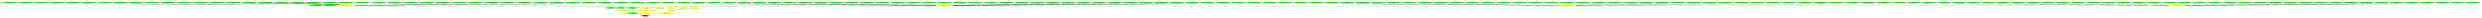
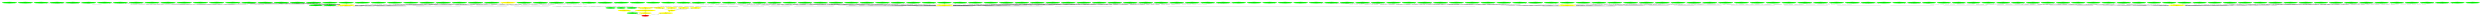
  digraph {
    fontname="JetBrains Mono"
    rankdir=BT
    node [color=gray40 fillcolor=green fontname="JetBrains Mono" style=filled]
    edge [arrowhead=normal fontname="JetBrains Mono" style=bold]
    n1 [label="<spriteset>\nss_tail_light_24px_unflipped"]
    n2 [color=darkgreen label="<spriteset>\nss_tail_light_24px_flipped"]
    n3 [color=red label="<spriteset>\nss_tail_light_empty_unflipped"]
    n4 [color=black fillcolor=yellow label="<switch>\nswitch_graphics_layer_tail_light_24px"]
    n5 [fillcolor=yellow label="<switch>\nswitch_cargo_capacity_by_cargo_0"]
    n6 [color=darkgreen fillcolor=yellow label="<switch>\nswitch_cargo_capacity_by_cargo_1"]
    n7 [fillcolor=yellow label="<switch>\nswitch_cargo_capacity_by_cargo_2"]
    n8 [fillcolor=yellow label="<switch>\nswitch_cargo_capacity_by_cargo_3"]
    n9 [color=darkgreen fillcolor=yellow label="<switch>\nswitch_cargo_capacity"]
    n10 [label="<spriteset>\nopen_car_pony_gen_2B_ss_empty_unflipped"]
    n11 [color=red label="<spriteset>\nopen_car_pony_gen_2B_ss_loading_0_unflipped"]
    n12 [label="<spriteset>\nopen_car_pony_gen_2B_ss_loaded_0_unflipped"]
    n13 [color=black label="<spriteset>\nopen_car_pony_gen_2B_ss_loading_1_unflipped"]
    n14 [label="<spriteset>\nopen_car_pony_gen_2B_ss_loaded_1_unflipped"]
    n15 [color=black label="<spriteset>\nopen_car_pony_gen_2B_ss_loading_2_unflipped"]
    n16 [label="<spriteset>\nopen_car_pony_gen_2B_ss_loaded_2_unflipped"]
    n17 [label="<spriteset>\nopen_car_pony_gen_2B_ss_loading_3_unflipped"]
    n18 [color=red label="<spriteset>\nopen_car_pony_gen_2B_ss_loaded_3_unflipped"]
    n19 [color=darkgreen label="<spriteset>\nopen_car_pony_gen_2B_ss_loading_4_unflipped"]
    n20 [color=darkgreen label="<spriteset>\nopen_car_pony_gen_2B_ss_loaded_4_unflipped"]
    n21 [color=black label="<spriteset>\nopen_car_pony_gen_2B_ss_loading_5_unflipped"]
    n22 [label="<spriteset>\nopen_car_pony_gen_2B_ss_loaded_5_unflipped"]
    n23 [color=black label="<spriteset>\nopen_car_pony_gen_2B_ss_loading_6_unflipped"]
    n24 [color=darkgreen label="<spriteset>\nopen_car_pony_gen_2B_ss_loaded_6_unflipped"]
    n25 [label="<spriteset>\nopen_car_pony_gen_2B_ss_loading_7_unflipped"]
    n26 [color=black label="<spriteset>\nopen_car_pony_gen_2B_ss_loaded_7_unflipped"]
    n27 [color=red label="<spriteset>\nopen_car_pony_gen_2B_ss_loading_8_unflipped"]
    n28 [color=black label="<spriteset>\nopen_car_pony_gen_2B_ss_loaded_8_unflipped"]
    n29 [color=red label="<spriteset>\nopen_car_pony_gen_2B_ss_loading_9_unflipped"]
    n30 [color=darkgreen label="<spriteset>\nopen_car_pony_gen_2B_ss_loaded_9_unflipped"]
    n31 [label="<spriteset>\nopen_car_pony_gen_2B_ss_loading_10_unflipped"]
    n32 [color=black label="<spriteset>\nopen_car_pony_gen_2B_ss_loaded_10_unflipped"]
    n33 [label="<spriteset>\nopen_car_pony_gen_2B_ss_loading_11_unflipped"]
    n34 [color=red label="<spriteset>\nopen_car_pony_gen_2B_ss_loaded_11_unflipped"]
    n35 [label="<spriteset>\nopen_car_pony_gen_2B_ss_loading_12_unflipped"]
    n36 [label="<spriteset>\nopen_car_pony_gen_2B_ss_loaded_12_unflipped"]
    n37 [color=darkgreen label="<spriteset>\nopen_car_pony_gen_2B_ss_loading_13_unflipped"]
    n38 [color=black label="<spriteset>\nopen_car_pony_gen_2B_ss_loaded_13_unflipped"]
    n39 [label="<spriteset>\nopen_car_pony_gen_2B_ss_loading_14_unflipped"]
    n40 [label="<spriteset>\nopen_car_pony_gen_2B_ss_loaded_14_unflipped"]
    n41 [color=darkgreen label="<spriteset>\nopen_car_pony_gen_2B_ss_loading_15_unflipped"]
    n42 [label="<spriteset>\nopen_car_pony_gen_2B_ss_loaded_15_unflipped"]
    n43 [label="<spriteset>\nopen_car_pony_gen_2B_ss_loading_16_unflipped"]
    n44 [color=darkgreen label="<spriteset>\nopen_car_pony_gen_2B_ss_loaded_16_unflipped"]
    n45 [color=black label="<spriteset>\nopen_car_pony_gen_2B_ss_loading_17_unflipped"]
    n46 [label="<spriteset>\nopen_car_pony_gen_2B_ss_loaded_17_unflipped"]
    n47 [color=red label="<spriteset>\nopen_car_pony_gen_2B_ss_loading_18_unflipped"]
    n48 [color=darkgreen label="<spriteset>\nopen_car_pony_gen_2B_ss_loaded_18_unflipped"]
    n49 [color=black label="<spriteset>\nopen_car_pony_gen_2B_ss_loading_19_unflipped"]
    n50 [color=black label="<spriteset>\nopen_car_pony_gen_2B_ss_loaded_19_unflipped"]
    n51 [color=red label="<spriteset>\nopen_car_pony_gen_2B_ss_loading_20_unflipped"]
    n52 [color=black label="<spriteset>\nopen_car_pony_gen_2B_ss_loaded_20_unflipped"]
    n53 [color=darkgreen label="<spriteset>\nopen_car_pony_gen_2B_ss_loading_21_unflipped"]
    n54 [color=black label="<spriteset>\nopen_car_pony_gen_2B_ss_loaded_21_unflipped"]
    n55 [color=black label="<spriteset>\nopen_car_pony_gen_2B_ss_loading_22_unflipped"]
    n56 [label="<spriteset>\nopen_car_pony_gen_2B_ss_loaded_22_unflipped"]
    n57 [label="<spriteset>\nopen_car_pony_gen_2B_ss_loading_23_unflipped"]
    n58 [color=black label="<spriteset>\nopen_car_pony_gen_2B_ss_loaded_23_unflipped"]
    n59 [color=darkgreen label="<spriteset>\nopen_car_pony_gen_2B_ss_loading_24_unflipped"]
    n60 [label="<spriteset>\nopen_car_pony_gen_2B_ss_loaded_24_unflipped"]
    n61 [color=red label="<spriteset>\nopen_car_pony_gen_2B_ss_loading_25_unflipped"]
    n62 [color=darkgreen label="<spriteset>\nopen_car_pony_gen_2B_ss_loaded_25_unflipped"]
    n63 [color=black label="<spriteset>\nopen_car_pony_gen_2B_ss_loading_26_unflipped"]
    n64 [color=black label="<spriteset>\nopen_car_pony_gen_2B_ss_loaded_26_unflipped"]
    n65 [label="<spriteset>\nopen_car_pony_gen_2B_ss_loading_27_unflipped"]
    n66 [color=red label="<spriteset>\nopen_car_pony_gen_2B_ss_loaded_27_unflipped"]
    n67 [color=darkgreen label="<spriteset>\nopen_car_pony_gen_2B_ss_loading_28_unflipped"]
    n68 [label="<spriteset>\nopen_car_pony_gen_2B_ss_loaded_28_unflipped"]
    n69 [color=black label="<spriteset>\nopen_car_pony_gen_2B_ss_loading_29_unflipped"]
    n70 [label="<spriteset>\nopen_car_pony_gen_2B_ss_loaded_29_unflipped"]
    n71 [color=red label="<spriteset>\nopen_car_pony_gen_2B_ss_loading_30_unflipped"]
    n72 [color=red label="<spriteset>\nopen_car_pony_gen_2B_ss_loaded_30_unflipped"]
-   n73 [color=red label="<spriteset>\nopen_car_pony_gen_2B_ss_loading_31_unflipped"]
+   n73 [color=red fillcolor=yellow label="<spriteset>\nopen_car_pony_gen_2B_ss_loading_31_unflipped"]
    n74 [color=black label="<spriteset>\nopen_car_pony_gen_2B_ss_loaded_31_unflipped"]
    n75 [color=black label="<spriteset>\nopen_car_pony_gen_2B_ss_loading_32_unflipped"]
    n76 [label="<spriteset>\nopen_car_pony_gen_2B_ss_loaded_32_unflipped"]
    n77 [label="<spriteset>\nopen_car_pony_gen_2B_ss_loading_33_unflipped"]
    n78 [color=darkgreen label="<spriteset>\nopen_car_pony_gen_2B_ss_loaded_33_unflipped"]
    n79 [label="<spriteset>\nopen_car_pony_gen_2B_ss_loading_34_unflipped"]
    n80 [color=red label="<spriteset>\nopen_car_pony_gen_2B_ss_loaded_34_unflipped"]
    n81 [color=red label="<spriteset>\nopen_car_pony_gen_2B_ss_loading_35_unflipped"]
    n82 [color=darkgreen label="<spriteset>\nopen_car_pony_gen_2B_ss_loaded_35_unflipped"]
    n83 [color=red label="<spriteset>\nopen_car_pony_gen_2B_ss_loading_36_unflipped"]
    n84 [color=darkgreen label="<spriteset>\nopen_car_pony_gen_2B_ss_loaded_36_unflipped"]
    n85 [color=black label="<spriteset>\nopen_car_pony_gen_2B_ss_loading_37_unflipped"]
    n86 [label="<spriteset>\nopen_car_pony_gen_2B_ss_loaded_37_unflipped"]
    n87 [label="<spriteset>\nopen_car_pony_gen_2B_ss_loading_38_unflipped"]
    n88 [label="<spriteset>\nopen_car_pony_gen_2B_ss_loaded_38_unflipped"]
    n89 [label="<spriteset>\nopen_car_pony_gen_2B_ss_loading_39_unflipped"]
    n90 [label="<spriteset>\nopen_car_pony_gen_2B_ss_loaded_39_unflipped"]
    n91 [color=darkgreen label="<spriteset>\nopen_car_pony_gen_2B_ss_empty_flipped"]
    n92 [label="<spriteset>\nopen_car_pony_gen_2B_ss_loading_0_flipped"]
    n93 [color=black label="<spriteset>\nopen_car_pony_gen_2B_ss_loaded_0_flipped"]
    n94 [color=red label="<spriteset>\nopen_car_pony_gen_2B_ss_loading_1_flipped"]
    n95 [color=black label="<spriteset>\nopen_car_pony_gen_2B_ss_loaded_1_flipped"]
    n96 [color=red label="<spriteset>\nopen_car_pony_gen_2B_ss_loading_2_flipped"]
    n97 [color=darkgreen label="<spriteset>\nopen_car_pony_gen_2B_ss_loaded_2_flipped"]
    n98 [label="<spriteset>\nopen_car_pony_gen_2B_ss_loading_3_flipped"]
    n99 [label="<spriteset>\nopen_car_pony_gen_2B_ss_loaded_3_flipped"]
    n100 [label="<spriteset>\nopen_car_pony_gen_2B_ss_loading_4_flipped"]
    n101 [color=black label="<spriteset>\nopen_car_pony_gen_2B_ss_loaded_4_flipped"]
    n102 [color=black label="<spriteset>\nopen_car_pony_gen_2B_ss_loading_5_flipped"]
    n103 [color=black label="<spriteset>\nopen_car_pony_gen_2B_ss_loaded_5_flipped"]
    n104 [label="<spriteset>\nopen_car_pony_gen_2B_ss_loading_6_flipped"]
    n105 [color=black label="<spriteset>\nopen_car_pony_gen_2B_ss_loaded_6_flipped"]
    n106 [color=darkgreen label="<spriteset>\nopen_car_pony_gen_2B_ss_loading_7_flipped"]
    n107 [label="<spriteset>\nopen_car_pony_gen_2B_ss_loaded_7_flipped"]
    n108 [color=red label="<spriteset>\nopen_car_pony_gen_2B_ss_loading_8_flipped"]
    n109 [color=darkgreen label="<spriteset>\nopen_car_pony_gen_2B_ss_loaded_8_flipped"]
    n110 [color=red label="<spriteset>\nopen_car_pony_gen_2B_ss_loading_9_flipped"]
    n111 [color=red label="<spriteset>\nopen_car_pony_gen_2B_ss_loaded_9_flipped"]
    n112 [color=red label="<spriteset>\nopen_car_pony_gen_2B_ss_loading_10_flipped"]
    n113 [label="<spriteset>\nopen_car_pony_gen_2B_ss_loaded_10_flipped"]
    n114 [label="<spriteset>\nopen_car_pony_gen_2B_ss_loading_11_flipped"]
    n115 [color=black label="<spriteset>\nopen_car_pony_gen_2B_ss_loading_12_flipped"]
    n116 [label="<spriteset>\nopen_car_pony_gen_2B_ss_loaded_12_flipped"]
    n117 [label="<spriteset>\nopen_car_pony_gen_2B_ss_loading_13_flipped"]
    n118 [color=darkgreen label="<spriteset>\nopen_car_pony_gen_2B_ss_loaded_13_flipped"]
    n119 [color=red label="<spriteset>\nopen_car_pony_gen_2B_ss_loading_14_flipped"]
    n120 [color=darkgreen label="<spriteset>\nopen_car_pony_gen_2B_ss_loaded_14_flipped"]
    n121 [color=darkgreen label="<spriteset>\nopen_car_pony_gen_2B_ss_loading_15_flipped"]
    n122 [label="<spriteset>\nopen_car_pony_gen_2B_ss_loaded_15_flipped"]
    n123 [color=darkgreen label="<spriteset>\nopen_car_pony_gen_2B_ss_loading_16_flipped"]
    n124 [label="<spriteset>\nopen_car_pony_gen_2B_ss_loaded_16_flipped"]
    n125 [color=darkgreen label="<spriteset>\nopen_car_pony_gen_2B_ss_loading_17_flipped"]
    n126 [label="<spriteset>\nopen_car_pony_gen_2B_ss_loaded_17_flipped"]
    n127 [color=darkgreen label="<spriteset>\nopen_car_pony_gen_2B_ss_loading_18_flipped"]
    n128 [label="<spriteset>\nopen_car_pony_gen_2B_ss_loaded_18_flipped"]
    n129 [label="<spriteset>\nopen_car_pony_gen_2B_ss_loading_19_flipped"]
    n130 [color=black label="<spriteset>\nopen_car_pony_gen_2B_ss_loaded_19_flipped"]
    n131 [color=darkgreen label="<spriteset>\nopen_car_pony_gen_2B_ss_loading_20_flipped"]
    n132 [color=darkgreen label="<spriteset>\nopen_car_pony_gen_2B_ss_loaded_20_flipped"]
    n133 [color=black label="<spriteset>\nopen_car_pony_gen_2B_ss_loading_21_flipped"]
    n134 [label="<spriteset>\nopen_car_pony_gen_2B_ss_loaded_21_flipped"]
    n135 [label="<spriteset>\nopen_car_pony_gen_2B_ss_loading_22_flipped"]
    n136 [color=red label="<spriteset>\nopen_car_pony_gen_2B_ss_loaded_22_flipped"]
    n137 [color=black label="<spriteset>\nopen_car_pony_gen_2B_ss_loading_23_flipped"]
    n138 [color=red label="<spriteset>\nopen_car_pony_gen_2B_ss_loaded_23_flipped"]
    n139 [label="<spriteset>\nopen_car_pony_gen_2B_ss_loading_24_flipped"]
    n140 [label="<spriteset>\nopen_car_pony_gen_2B_ss_loaded_24_flipped"]
    n141 [label="<spriteset>\nopen_car_pony_gen_2B_ss_loading_25_flipped"]
    n142 [label="<spriteset>\nopen_car_pony_gen_2B_ss_loaded_25_flipped"]
    n143 [label="<spriteset>\nopen_car_pony_gen_2B_ss_loading_26_flipped"]
    n144 [color=black label="<spriteset>\nopen_car_pony_gen_2B_ss_loaded_26_flipped"]
    n145 [color=red label="<spriteset>\nopen_car_pony_gen_2B_ss_loading_27_flipped"]
    n146 [label="<spriteset>\nopen_car_pony_gen_2B_ss_loaded_27_flipped"]
    n147 [color=red label="<spriteset>\nopen_car_pony_gen_2B_ss_loading_28_flipped"]
    n148 [color=red label="<spriteset>\nopen_car_pony_gen_2B_ss_loaded_28_flipped"]
    n149 [color=darkgreen label="<spriteset>\nopen_car_pony_gen_2B_ss_loading_29_flipped"]
    n150 [color=black label="<spriteset>\nopen_car_pony_gen_2B_ss_loaded_29_flipped"]
    n151 [color=darkgreen label="<spriteset>\nopen_car_pony_gen_2B_ss_loading_30_flipped"]
    n152 [label="<spriteset>\nopen_car_pony_gen_2B_ss_loaded_30_flipped"]
    n153 [color=darkgreen label="<spriteset>\nopen_car_pony_gen_2B_ss_loading_31_flipped"]
    n154 [color=darkgreen label="<spriteset>\nopen_car_pony_gen_2B_ss_loaded_31_flipped"]
    n155 [color=red label="<spriteset>\nopen_car_pony_gen_2B_ss_loading_32_flipped"]
    n156 [color=darkgreen label="<spriteset>\nopen_car_pony_gen_2B_ss_loaded_32_flipped"]
    n157 [color=darkgreen label="<spriteset>\nopen_car_pony_gen_2B_ss_loading_33_flipped"]
    n158 [color=red label="<spriteset>\nopen_car_pony_gen_2B_ss_loaded_33_flipped"]
    n159 [color=red label="<spriteset>\nopen_car_pony_gen_2B_ss_loading_34_flipped"]
    n160 [color=black label="<spriteset>\nopen_car_pony_gen_2B_ss_loaded_34_flipped"]
    n161 [color=red label="<spriteset>\nopen_car_pony_gen_2B_ss_loading_35_flipped"]
    n162 [color=darkgreen label="<spriteset>\nopen_car_pony_gen_2B_ss_loaded_35_flipped"]
    n163 [color=darkgreen label="<spriteset>\nopen_car_pony_gen_2B_ss_loading_36_flipped"]
    n164 [color=red label="<spriteset>\nopen_car_pony_gen_2B_ss_loaded_36_flipped"]
    n165 [color=red label="<spriteset>\nopen_car_pony_gen_2B_ss_loading_37_flipped"]
    n166 [label="<spriteset>\nopen_car_pony_gen_2B_ss_loaded_37_flipped"]
    n167 [color=darkgreen label="<spriteset>\nopen_car_pony_gen_2B_ss_loading_38_flipped"]
    n168 [color=black label="<spriteset>\nopen_car_pony_gen_2B_ss_loaded_38_flipped"]
    n169 [color=darkgreen label="<spriteset>\nopen_car_pony_gen_2B_ss_loading_39_flipped"]
    n170 [color=darkgreen label="<spriteset>\nopen_car_pony_gen_2B_ss_loaded_39_flipped"]
    n171 [fillcolor=yellow label="<switch>\nopen_car_pony_gen_2B_switch_cargo_loading_unflipped"]
    n172 [color=red fillcolor=yellow label="<switch>\nopen_car_pony_gen_2B_switch_cargo_loading_flipped"]
    n173 [color=darkgreen fillcolor=yellow label="<switch>\nopen_car_pony_gen_2B_switch_cargo_loaded_unflipped"]
    n174 [color=black fillcolor=yellow label="<switch>\nopen_car_pony_gen_2B_switch_cargo_loaded_flipped"]
    n175 [color=red fillcolor=yellow label="<switch>\nopen_car_pony_gen_2B_switch_graphics_vehicle"]
    n176 [color=darkgreen label="<spriteset>\nopen_car_pony_gen_2B_ss_purchase"]
    n177 [color=black fillcolor=yellow label="<switch>\nopen_car_pony_gen_2B_switch_set_layers_register_more_sprites"]
    n178 [fillcolor=yellow label="<switch>\nopen_car_pony_gen_2B_switch_graphics"]
    n179 [color=darkgreen fillcolor=yellow label="<switch>\nopen_car_pony_gen_2B_switch_cargo_capacity"]
    n180 [color=red fillcolor=red label="<FEAT_TRAINS 830>\nopen_car_pony_gen_2B"]
    n4 -> n1 [style=solid]
    n4 -> n2 [style=solid]
    n4 -> n3 [arrowhead=vee style=solid]
    n9 -> n5 [arrowhead=box]
    n9 -> n6 [style=solid]
    n9 -> n7 [arrowhead=box]
    n9 -> n8 [arrowhead=box]
    n171 -> n11 [arrowhead=vee style=solid]
    n171 -> n13 [arrowhead=box style=solid]
    n171 -> n15
    n171 -> n17 [style=solid]
    n171 -> n19 [style=solid]
    n171 -> n21 [style=solid]
    n171 -> n23 [arrowhead=vee]
    n171 -> n25
    n171 -> n27 [style=solid]
    n171 -> n29
    n171 -> n31 [arrowhead=vee style=solid]
    n171 -> n33 [arrowhead=vee style=solid]
    n171 -> n35 [arrowhead=vee style=solid]
    n171 -> n37 [style=solid]
    n171 -> n39 [arrowhead=vee]
    n171 -> n41 [arrowhead=box style=solid]
    n171 -> n43 [arrowhead=vee style=solid]
    n171 -> n45 [arrowhead=box]
    n171 -> n47 [arrowhead=vee]
    n171 -> n49 [arrowhead=box]
    n171 -> n51 [style=solid]
    n171 -> n53
    n171 -> n55 [arrowhead=box]
    n171 -> n57 [arrowhead=box style=solid]
    n171 -> n59 [arrowhead=box style=solid]
    n171 -> n61 [arrowhead=vee style=solid]
    n171 -> n63 [style=solid]
    n171 -> n65 [arrowhead=box]
    n171 -> n67
    n171 -> n69 [style=solid]
    n171 -> n71 [arrowhead=box]
    n171 -> n73 [arrowhead=box]
    n171 -> n75 [arrowhead=box style=solid]
    n171 -> n77 [style=solid]
    n171 -> n79
    n171 -> n81 [arrowhead=vee]
    n171 -> n83 [arrowhead=box]
    n171 -> n85 [arrowhead=box style=solid]
    n171 -> n87 [arrowhead=box]
    n171 -> n89 [style=solid]
    n172 -> n92 [arrowhead=box style=solid]
    n172 -> n94 [arrowhead=box]
    n172 -> n96 [arrowhead=vee]
    n172 -> n98 [arrowhead=box style=solid]
    n172 -> n100 [arrowhead=vee]
    n172 -> n102 [arrowhead=box]
    n172 -> n104 [arrowhead=box]
    n172 -> n106 [arrowhead=box]
    n172 -> n108 [arrowhead=vee style=solid]
    n172 -> n110
    n172 -> n112 [arrowhead=box]
    n172 -> n114
    n172 -> n115 [arrowhead=box style=solid]
    n172 -> n117 [arrowhead=box]
    n172 -> n119 [arrowhead=vee style=solid]
    n172 -> n121 [arrowhead=box]
    n172 -> n123
    n172 -> n125 [arrowhead=box style=solid]
    n172 -> n127 [arrowhead=vee]
    n172 -> n129 [arrowhead=box]
    n172 -> n131 [arrowhead=vee]
    n172 -> n133 [arrowhead=vee]
    n172 -> n135 [arrowhead=box style=solid]
    n172 -> n137 [style=solid]
    n172 -> n139 [arrowhead=box]
    n172 -> n141 [arrowhead=vee]
    n172 -> n143 [arrowhead=box]
    n172 -> n145 [arrowhead=box]
    n172 -> n147 [arrowhead=vee]
    n172 -> n149
    n172 -> n151 [arrowhead=box]
    n172 -> n153
    n172 -> n155
    n172 -> n157 [arrowhead=box]
    n172 -> n159
    n172 -> n161 [arrowhead=vee]
    n172 -> n163
    n172 -> n165 [arrowhead=box style=solid]
    n172 -> n167
    n172 -> n169 [style=solid]
    n173 -> n12 [arrowhead=box style=solid]
    n173 -> n14 [style=solid]
    n173 -> n16 [arrowhead=vee style=solid]
    n173 -> n18
    n173 -> n20 [arrowhead=vee]
    n173 -> n22
    n173 -> n24
    n173 -> n26 [arrowhead=vee style=solid]
    n173 -> n28 [arrowhead=vee style=solid]
    n173 -> n30 [arrowhead=box]
    n173 -> n32
    n173 -> n34 [style=solid]
    n173 -> n36 [style=solid]
    n173 -> n38 [arrowhead=box style=solid]
    n173 -> n40 [arrowhead=box style=solid]
    n173 -> n42 [arrowhead=box style=solid]
    n173 -> n44 [arrowhead=vee]
    n173 -> n46 [style=solid]
    n173 -> n48 [arrowhead=vee]
    n173 -> n50 [style=solid]
    n173 -> n52 [arrowhead=box style=solid]
    n173 -> n54
    n173 -> n56 [arrowhead=box]
    n173 -> n58 [arrowhead=vee style=solid]
    n173 -> n60 [arrowhead=vee]
    n173 -> n62 [arrowhead=box]
    n173 -> n64
    n173 -> n66 [arrowhead=vee style=solid]
    n173 -> n68
    n173 -> n70
    n173 -> n72 [arrowhead=box style=solid]
    n173 -> n74 [arrowhead=box style=solid]
    n173 -> n76 [arrowhead=box style=solid]
    n173 -> n78 [style=solid]
    n173 -> n80 [style=solid]
    n173 -> n82 [arrowhead=vee style=solid]
    n173 -> n84 [arrowhead=vee]
    n173 -> n86 [arrowhead=box style=solid]
    n173 -> n88 [arrowhead=vee style=solid]
    n173 -> n90
    n174 -> n93 [arrowhead=vee]
    n174 -> n95 [arrowhead=box style=solid]
    n174 -> n97 [style=solid]
    n174 -> n99
    n174 -> n101 [arrowhead=box style=solid]
    n174 -> n103 [arrowhead=box style=solid]
    n174 -> n105
    n174 -> n107 [arrowhead=vee style=solid]
    n174 -> n109
    n174 -> n111 [arrowhead=box style=solid]
    n174 -> n113 [arrowhead=vee]
    n174 -> n116 [arrowhead=vee style=solid]
    n174 -> n118 [arrowhead=vee style=solid]
    n174 -> n120 [arrowhead=vee style=solid]
    n174 -> n122 [arrowhead=vee]
    n174 -> n124
    n174 -> n126 [style=solid]
    n174 -> n128 [arrowhead=vee style=solid]
    n174 -> n130 [arrowhead=box]
    n174 -> n132 [style=solid]
    n174 -> n134
    n174 -> n136 [arrowhead=vee style=solid]
    n174 -> n138 [arrowhead=vee style=solid]
    n174 -> n140 [arrowhead=box]
    n174 -> n142 [style=solid]
    n174 -> n144 [style=solid]
    n174 -> n146 [arrowhead=vee]
    n174 -> n148 [style=solid]
    n174 -> n150 [arrowhead=vee]
    n174 -> n152 [arrowhead=vee style=solid]
    n174 -> n154 [arrowhead=box]
    n174 -> n156
    n174 -> n158
    n174 -> n160
    n174 -> n162 [arrowhead=box style=solid]
    n174 -> n164 [arrowhead=vee]
    n174 -> n166 [arrowhead=vee style=solid]
    n174 -> n168 [arrowhead=vee]
    n174 -> n170 [style=solid]
    n175 -> n10 [arrowhead=vee]
    n175 -> n91 [arrowhead=vee style=solid]
    n175 -> n171 [arrowhead=vee]
    n175 -> n172
    n175 -> n173 [style=solid]
    n175 -> n174 [arrowhead=vee]
    n177 -> n175
    n178 -> n4
    n178 -> n177
    n179 -> n9 [arrowhead=vee]
    n180 -> n176 [arrowhead=box]
    n180 -> n178 [arrowhead=vee]
    n180 -> n179 [arrowhead=box]
  }
